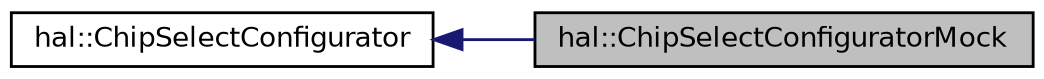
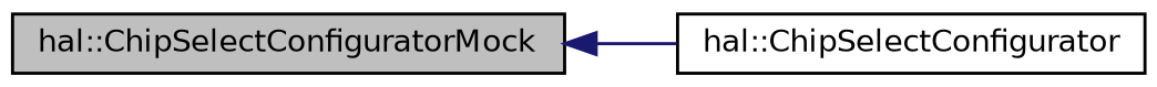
  digraph {
    rankdir=LR
    node [color=black fontname=Helvetica fontsize=10 shape=record style=filled]
    n1 [fillcolor=grey75 fontcolor=black height=0.2 label="hal::ChipSelectConfiguratorMock" width=0.4]
    n2 [fillcolor=white height=0.2 label="hal::ChipSelectConfigurator" width=0.4]
-   n2 -> n1 [color=midnightblue dir=back fontname=Helvetica fontsize=10 labelfontname=Helvetica labelfontsize=10 style=solid]
+   n1 -> n2 [color=midnightblue dir=back fontname=Helvetica fontsize=10 labelfontname=Helvetica labelfontsize=10 style=solid]
  }
